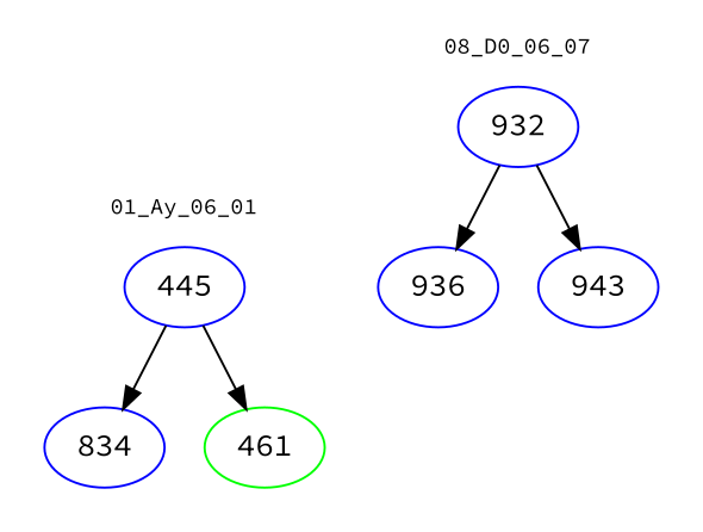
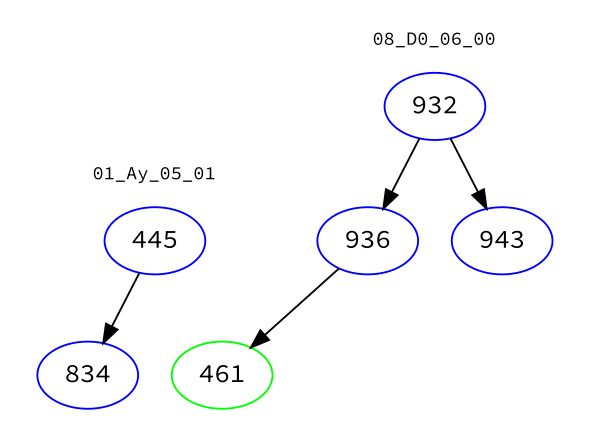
  digraph {
    fontname="Source Code Pro"
    node [color=blue fontname="Source Code Pro"]
    edge [color=black fontname="Source Code Pro"]
    n1 [label=445]
    n2 [label=834]
    n3 [color=green label=461]
    n4 [label=932]
    n5 [label=936]
    n6 [label=943]
    subgraph cluster_1 {
      color=white
      fontsize=10
-     label="01_Ay_06_01"
+     label="01_Ay_05_01"
      n1
      n2
      n3
    }
    subgraph cluster_2 {
      color=white
      fontsize=10
-     label="08_D0_06_07"
+     label="08_D0_06_00"
      n4
      n5
      n6
    }
    n1 -> n2
-   n1 -> n3
+   n5 -> n3
    n4 -> n5
    n4 -> n6
  }
